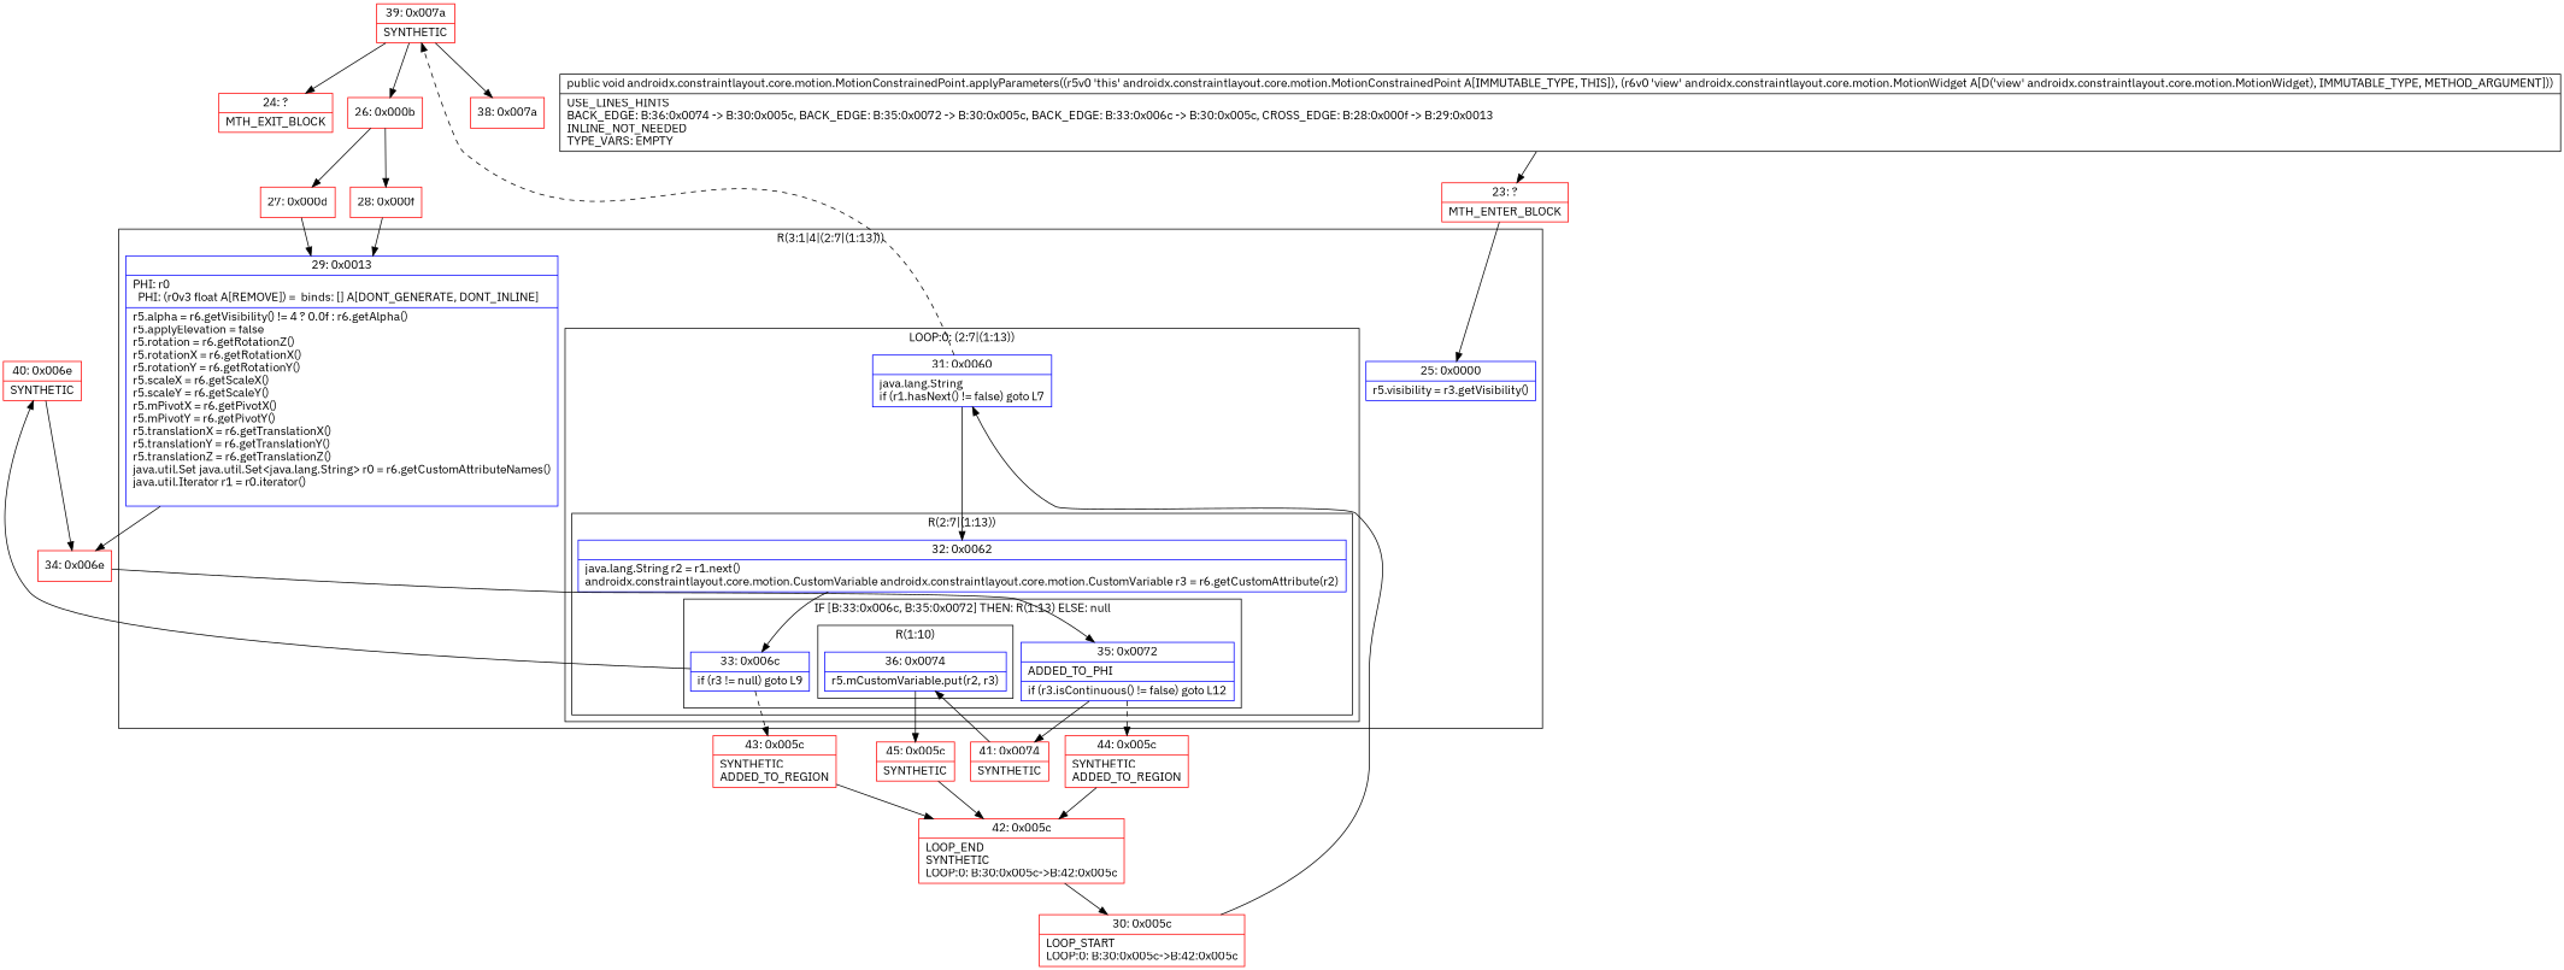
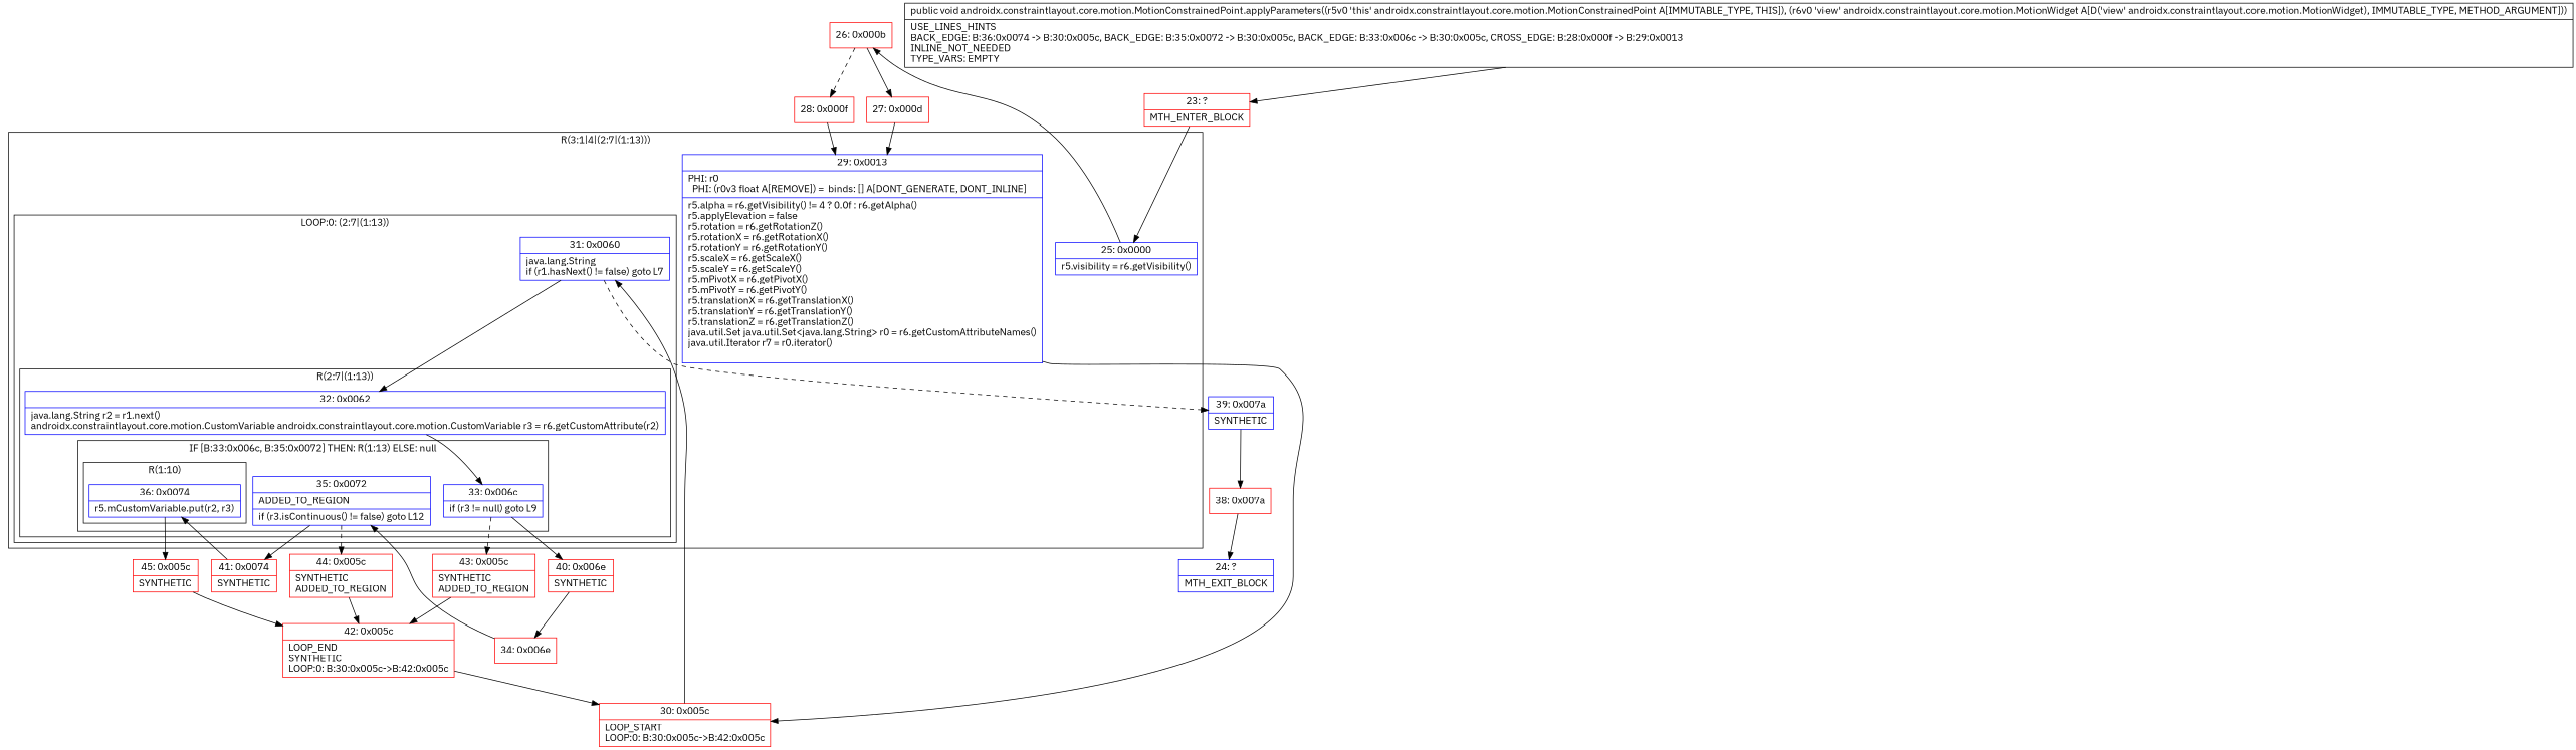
  digraph {
    fontname="IBM Plex Sans"
    node [color=red fontname="IBM Plex Sans" shape=record]
    edge [fontname="IBM Plex Sans"]
    n1 [color=blue label="{36\:\ 0x0074|r5.mCustomVariable.put(r2, r3)\l}"]
    n2 [color=blue label="{33\:\ 0x006c|if (r3 != null) goto L9\l}"]
-   n3 [color=blue label="{35\:\ 0x0072|ADDED_TO_PHI\l|if (r3.isContinuous() != false) goto L12\l}"]
+   n3 [color=blue label="{35\:\ 0x0072|ADDED_TO_REGION\l|if (r3.isContinuous() != false) goto L12\l}"]
    n4 [color=blue label="{32\:\ 0x0062|java.lang.String r2 = r1.next()\landroidx.constraintlayout.core.motion.CustomVariable androidx.constraintlayout.core.motion.CustomVariable r3 = r6.getCustomAttribute(r2)\l}"]
    n5 [color=blue label="{31\:\ 0x0060|java.lang.String \lif (r1.hasNext() != false) goto L7\l}"]
-   n6 [color=blue label="{25\:\ 0x0000|r5.visibility = r3.getVisibility()\l}"]
-   n7 [color=blue label="{29\:\ 0x0013|PHI: r0 \l  PHI: (r0v3 float A[REMOVE]) =  binds: [] A[DONT_GENERATE, DONT_INLINE]\l|r5.alpha = r6.getVisibility() != 4 ? 0.0f : r6.getAlpha()\lr5.applyElevation = false\lr5.rotation = r6.getRotationZ()\lr5.rotationX = r6.getRotationX()\lr5.rotationY = r6.getRotationY()\lr5.scaleX = r6.getScaleX()\lr5.scaleY = r6.getScaleY()\lr5.mPivotX = r6.getPivotX()\lr5.mPivotY = r6.getPivotY()\lr5.translationX = r6.getTranslationX()\lr5.translationY = r6.getTranslationY()\lr5.translationZ = r6.getTranslationZ()\ljava.util.Set java.util.Set\<java.lang.String\> r0 = r6.getCustomAttributeNames()\ljava.util.Iterator r1 = r0.iterator()\l\l}"]
+   n6 [color=blue label="{25\:\ 0x0000|r5.visibility = r6.getVisibility()\l}"]
+   n7 [color=blue label="{29\:\ 0x0013|PHI: r0 \l  PHI: (r0v3 float A[REMOVE]) =  binds: [] A[DONT_GENERATE, DONT_INLINE]\l|r5.alpha = r6.getVisibility() != 4 ? 0.0f : r6.getAlpha()\lr5.applyElevation = false\lr5.rotation = r6.getRotationZ()\lr5.rotationX = r6.getRotationX()\lr5.rotationY = r6.getRotationY()\lr5.scaleX = r6.getScaleX()\lr5.scaleY = r6.getScaleY()\lr5.mPivotX = r6.getPivotX()\lr5.mPivotY = r6.getPivotY()\lr5.translationX = r6.getTranslationX()\lr5.translationY = r6.getTranslationY()\lr5.translationZ = r6.getTranslationZ()\ljava.util.Set java.util.Set\<java.lang.String\> r0 = r6.getCustomAttributeNames()\ljava.util.Iterator r7 = r0.iterator()\l\l}"]
    n8 [label="{45\:\ 0x005c|SYNTHETIC\l}"]
    n9 [label="{40\:\ 0x006e|SYNTHETIC\l}"]
    n10 [label="{43\:\ 0x005c|SYNTHETIC\lADDED_TO_REGION\l}"]
    n11 [label="{41\:\ 0x0074|SYNTHETIC\l}"]
    n12 [label="{44\:\ 0x005c|SYNTHETIC\lADDED_TO_REGION\l}"]
-   n13 [label="{39\:\ 0x007a|SYNTHETIC\l}"]
+   n13 [color=blue label="{39\:\ 0x007a|SYNTHETIC\l}"]
    n14 [label="{26\:\ 0x000b}"]
    n15 [label="{30\:\ 0x005c|LOOP_START\lLOOP:0: B:30:0x005c\-\>B:42:0x005c\l}"]
    n16 [label="{27\:\ 0x000d}"]
    n17 [label="{28\:\ 0x000f}"]
    n18 [label="{38\:\ 0x007a}"]
    n19 [label="{34\:\ 0x006e}"]
    n20 [label="{42\:\ 0x005c|LOOP_END\lSYNTHETIC\lLOOP:0: B:30:0x005c\-\>B:42:0x005c\l}"]
    n21 [label="{23\:\ ?|MTH_ENTER_BLOCK\l}"]
-   n22 [label="{24\:\ ?|MTH_EXIT_BLOCK\l}"]
+   n22 [color=blue label="{24\:\ ?|MTH_EXIT_BLOCK\l}"]
    n23 [label="{public void androidx.constraintlayout.core.motion.MotionConstrainedPoint.applyParameters((r5v0 'this' androidx.constraintlayout.core.motion.MotionConstrainedPoint A[IMMUTABLE_TYPE, THIS]), (r6v0 'view' androidx.constraintlayout.core.motion.MotionWidget A[D('view' androidx.constraintlayout.core.motion.MotionWidget), IMMUTABLE_TYPE, METHOD_ARGUMENT]))  | USE_LINES_HINTS\lBACK_EDGE: B:36:0x0074 \-\> B:30:0x005c, BACK_EDGE: B:35:0x0072 \-\> B:30:0x005c, BACK_EDGE: B:33:0x006c \-\> B:30:0x005c, CROSS_EDGE: B:28:0x000f \-\> B:29:0x0013\lINLINE_NOT_NEEDED\lTYPE_VARS: EMPTY\l}" color=""]
    subgraph cluster_1 {
      label="R(3:1|4|(2:7|(1:13)))"
      n6
      n7
      subgraph cluster_2 {
        label="LOOP:0: (2:7|(1:13))"
        n5
        subgraph cluster_3 {
          label="R(2:7|(1:13))"
          n4
          subgraph cluster_4 {
            label="IF [B:33:0x006c, B:35:0x0072] THEN: R(1:13) ELSE: null"
            n2
            n3
            subgraph cluster_5 {
              label="R(1:10)"
              n1
            }
          }
        }
      }
    }
    n1 -> n8
    n2 -> n9
    n2 -> n10 [style=dashed]
    n3 -> n11
    n3 -> n12 [style=dashed]
    n4 -> n2
    n5 -> n4
    n5 -> n13 [style=dashed]
-   n13 -> n14
-   n7 -> n19
+   n6 -> n14
+   n7 -> n15
    n8 -> n20
    n9 -> n19
    n10 -> n20
    n11 -> n1
    n12 -> n20
    n13 -> n18
    n14 -> n16
-   n14 -> n17
+   n14 -> n17 [style=dashed]
    n15 -> n5
    n16 -> n7
    n17 -> n7
-   n13 -> n22
+   n18 -> n22
    n19 -> n3
    n20 -> n15
    n21 -> n6
    n23 -> n21
  }
